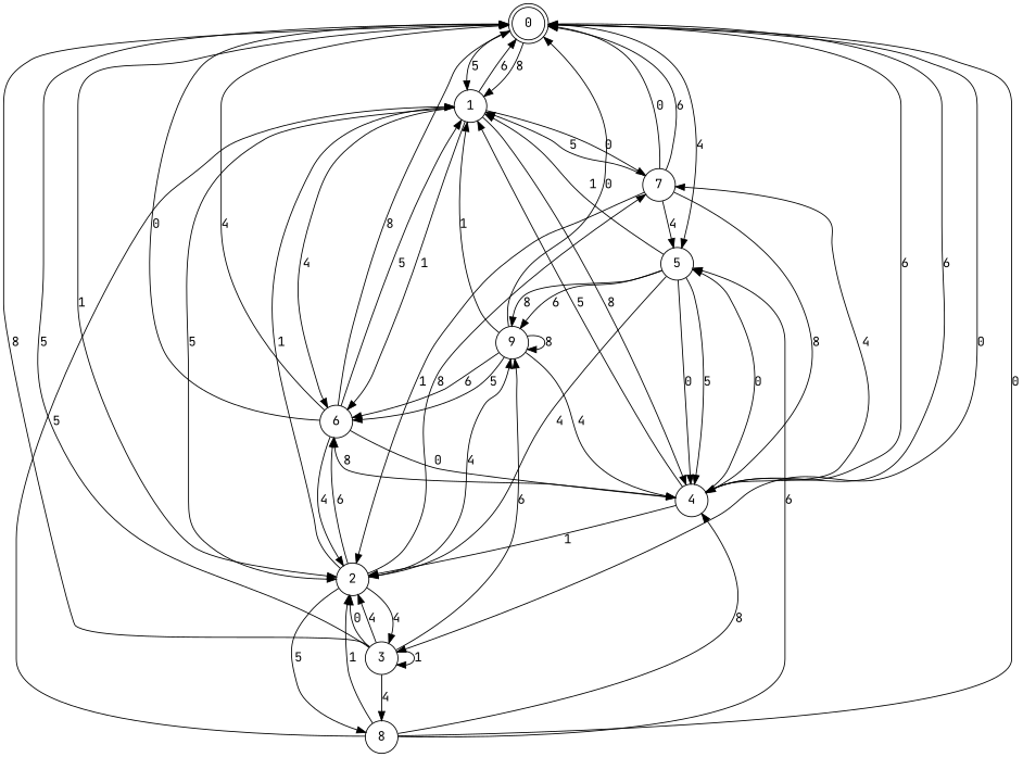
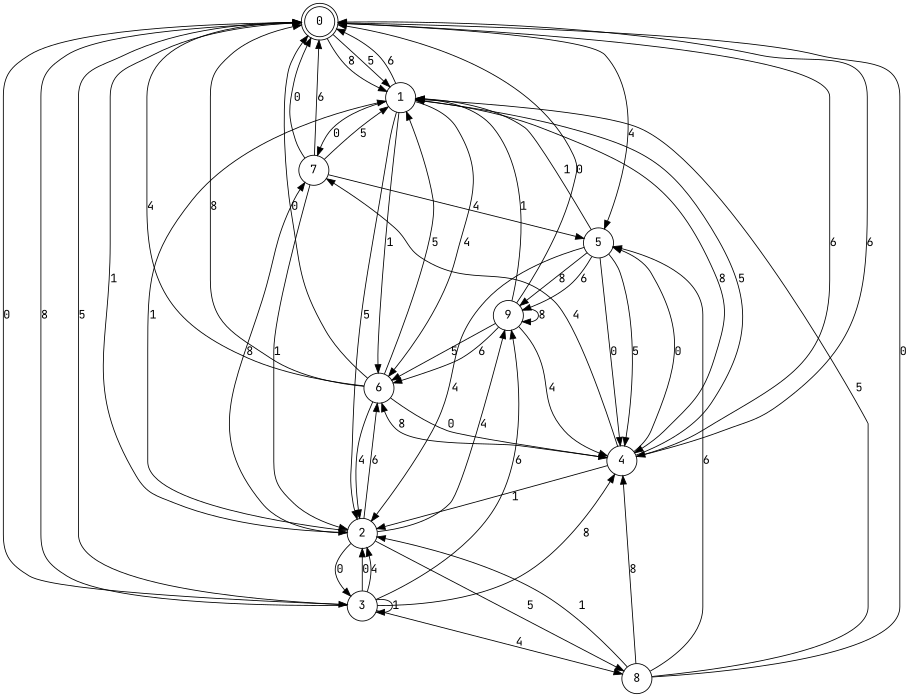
  digraph {
    fontname="JetBrains Mono"
    node [fontname="JetBrains Mono" shape=circle]
    edge [fontname="JetBrains Mono"]
    n1 [label=0 shape=doublecircle]
    n2 [label=1]
    n3 [label=2]
    n4 [label=3]
    n5 [label=4]
    n6 [label=5]
    n7 [label=6]
    n8 [label=7]
    n9 [label=8]
    n10 [label=9]
    n1 -> n2 [label=8]
    n1 -> n2 [label=5]
    n1 -> n3 [label=1]
    n1 -> n4 [label=0]
    n1 -> n5 [label=6]
    n1 -> n6 [label=4]
    n2 -> n1 [label=6]
    n2 -> n3 [label=5]
    n2 -> n5 [label=8]
    n2 -> n7 [label=1]
    n2 -> n7 [label=4]
    n2 -> n8 [label=0]
    n3 -> n2 [label=1]
-   n3 -> n4 [label=4]
+   n3 -> n4 [label=0]
    n3 -> n7 [label=6]
    n3 -> n8 [label=8]
    n3 -> n9 [label=5]
    n3 -> n10 [label=4]
    n4 -> n1 [label=8]
    n4 -> n1 [label=5]
    n4 -> n3 [label=0]
    n4 -> n3 [label=4]
    n4 -> n4 [label=1]
    n4 -> n9 [label=4]
    n4 -> n10 [label=6]
    n5 -> n1 [label=6]
    n5 -> n2 [label=5]
    n5 -> n3 [label=1]
    n5 -> n6 [label=0]
    n5 -> n7 [label=8]
    n5 -> n8 [label=4]
    n6 -> n2 [label=1]
    n6 -> n3 [label=4]
    n6 -> n5 [label=5]
    n6 -> n5 [label=0]
    n6 -> n10 [label=8]
    n6 -> n10 [label=6]
    n7 -> n1 [label=8]
    n7 -> n1 [label=0]
    n7 -> n1 [label=4]
    n7 -> n2 [label=5]
    n7 -> n3 [label=4]
    n7 -> n5 [label=0]
    n8 -> n1 [label=0]
    n8 -> n1 [label=6]
    n8 -> n2 [label=5]
    n8 -> n3 [label=1]
-   n8 -> n5 [label=8]
+   n4 -> n5 [label=8]
    n8 -> n6 [label=4]
    n9 -> n1 [label=0]
    n9 -> n2 [label=5]
    n9 -> n3 [label=1]
    n9 -> n5 [label=8]
    n9 -> n6 [label=6]
    n10 -> n1 [label=0]
    n10 -> n2 [label=1]
    n10 -> n5 [label=4]
    n10 -> n7 [label=5]
    n10 -> n7 [label=6]
    n10 -> n10 [label=8]
  }
